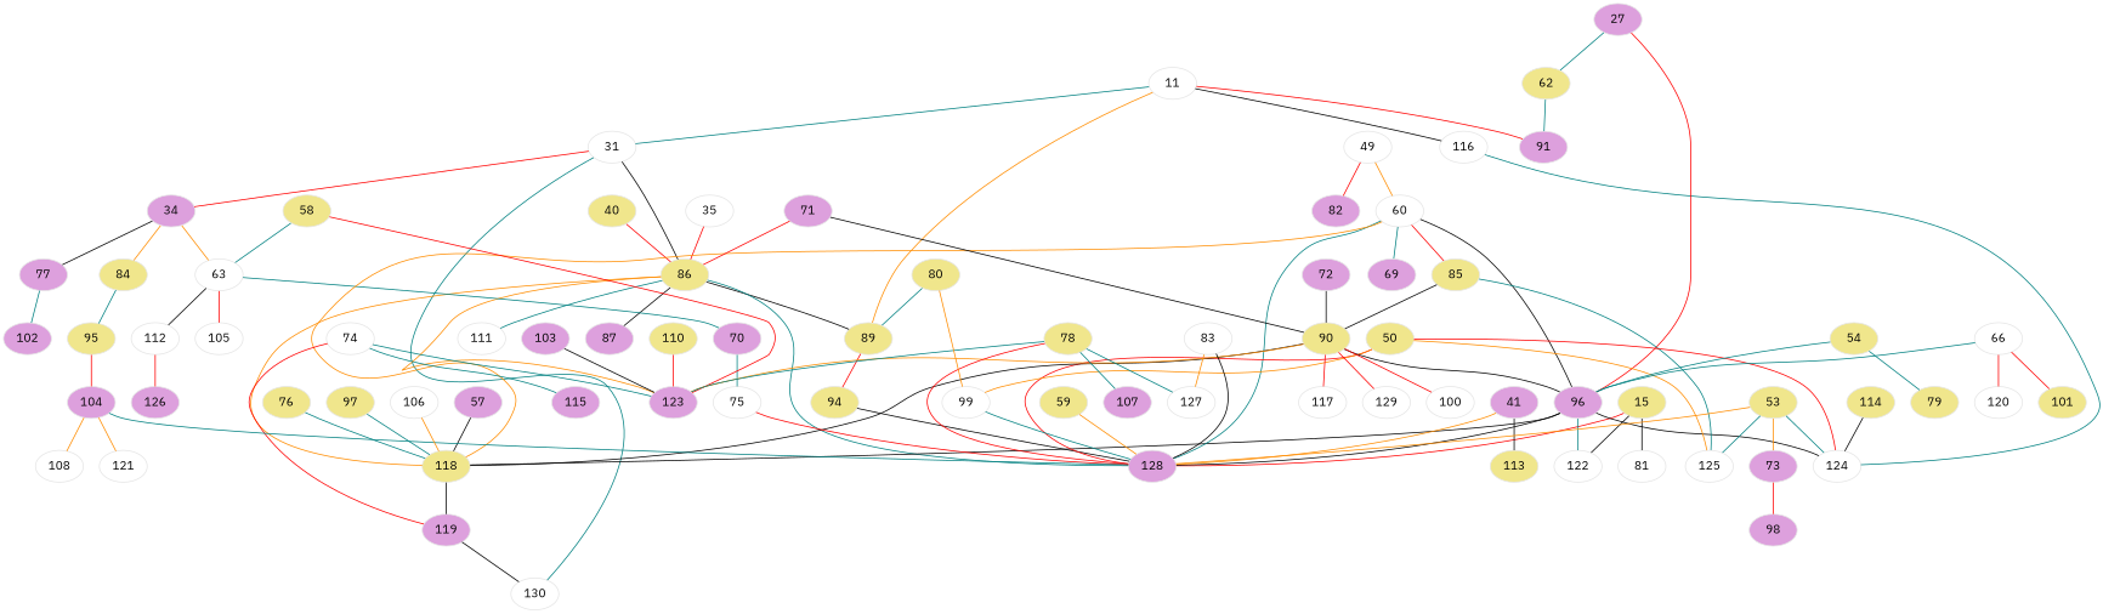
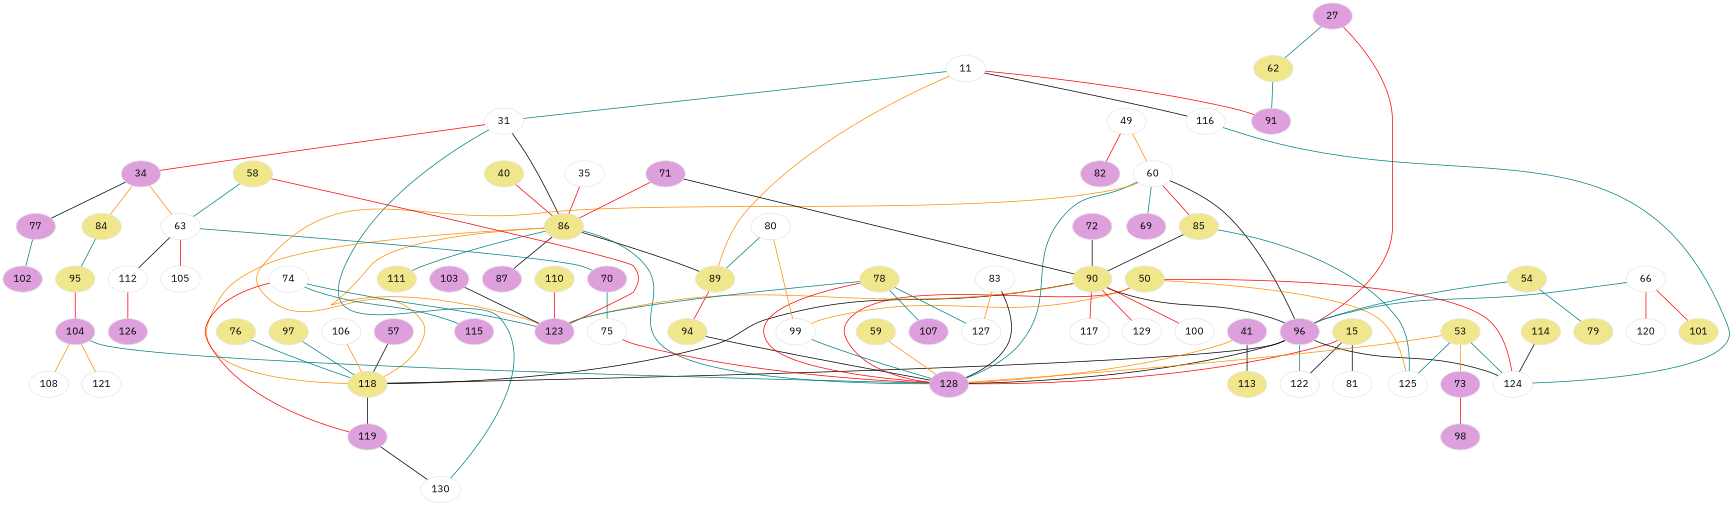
  graph {
    fontname="IBM Plex Sans"
    node [color=gray90 fillcolor=white fontname="IBM Plex Sans" style=filled]
    edge [color=teal fontname="IBM Plex Sans"]
    11
    31
    89 [fillcolor=khaki super="+8"]
    91 [fillcolor=plum]
    116
    34 [fillcolor=plum]
    86 [fillcolor=khaki super="+6+23"]
    130
    94 [fillcolor=khaki]
    124 [super="+14+19+109"]
    15 [fillcolor=khaki]
    81
    128 [fillcolor=plum super="+10+26+65+29+93"]
    122
    27 [fillcolor=plum]
    62 [fillcolor=khaki]
    96 [fillcolor=plum super="+13+20+38"]
    118 [fillcolor=khaki super="+52+88+39"]
    63
    77 [fillcolor=plum]
    84 [fillcolor=khaki]
    123 [fillcolor=plum super="+64"]
    87 [fillcolor=plum]
-   111
+   111 [fillcolor=khaki]
    70 [fillcolor=plum]
    105
    112
    102 [fillcolor=plum]
    95 [fillcolor=khaki]
    35
    40 [fillcolor=khaki]
    41 [fillcolor=plum]
    113 [fillcolor=khaki]
    60 [super="+4+32+45"]
    69 [fillcolor=plum]
    85 [fillcolor=khaki]
    49
    82 [fillcolor=plum]
    50 [fillcolor=khaki super="+24"]
    99 [super="+67"]
    125 [super="+46"]
    53 [fillcolor=khaki super="+12+43"]
    73 [fillcolor=plum]
    98 [fillcolor=plum]
    54 [fillcolor=khaki]
    79 [fillcolor=khaki]
    119 [fillcolor=plum super="+51"]
    57 [fillcolor=plum]
    58 [fillcolor=khaki]
    59 [fillcolor=khaki]
    74 [super="+47"]
    115 [fillcolor=plum]
    90 [fillcolor=khaki super="+17+48+61"]
    75
    126 [fillcolor=plum]
    66
    101 [fillcolor=khaki]
    120
    71 [fillcolor=plum]
    100
    117
    129
    72 [fillcolor=plum]
    76 [fillcolor=khaki]
    78 [fillcolor=khaki]
    107 [fillcolor=plum]
    127
-   80 [fillcolor=khaki]
+   80
    83
    104 [fillcolor=plum super="+42+68"]
    108
    121
    97 [fillcolor=khaki]
    103 [fillcolor=plum]
    106
    110 [fillcolor=khaki]
    114 [fillcolor=khaki]
    11 -- 31
    11 -- 89 [color=darkorange]
    11 -- 91 [color=red]
    11 -- 116 [color=black]
    31 -- 34 [color=red]
    31 -- 86 [color=black]
    31 -- 130
    89 -- 94 [color=red]
    116 -- 124
    34 -- 63 [color=darkorange]
    34 -- 77 [color=black]
    34 -- 84 [color=darkorange]
    86 -- 89 [color=black weight=2]
    86 -- 128 [weight=2]
    86 -- 118 [color=darkorange]
    86 -- 123 [color=darkorange]
    86 -- 87 [color=black]
    86 -- 111
    94 -- 128 [color=black]
    15 -- 81 [color=black]
    15 -- 128 [color=red]
    15 -- 122 [color=black]
    27 -- 62
    27 -- 96 [color=red]
    62 -- 91
    96 -- 124 [color=black weight=2]
    96 -- 128 [color=black weight=2]
    96 -- 122
    96 -- 118 [color=black]
    118 -- 119 [color=black]
    63 -- 70
    63 -- 105 [color=red]
    63 -- 112 [color=black]
    77 -- 102
    84 -- 95
    70 -- 75
    112 -- 126 [color=red]
    95 -- 104 [color=red]
    35 -- 86 [color=red]
    40 -- 86 [color=red]
    41 -- 128 [color=darkorange]
    41 -- 113 [color=black]
    60 -- 128
    60 -- 96 [color=black weight=2]
    60 -- 118 [color=darkorange]
    60 -- 69
    60 -- 85 [color=red]
    85 -- 125
    85 -- 90 [color=black]
    49 -- 60 [color=darkorange]
    49 -- 82 [color=red]
    50 -- 124 [color=red]
    50 -- 128 [color=red]
    50 -- 99 [color=darkorange weight=2]
    50 -- 125 [color=darkorange]
    99 -- 128
    53 -- 124
    53 -- 128 [color=darkorange weight=4]
    53 -- 125 [weight=2]
    53 -- 73 [color=darkorange]
    73 -- 98 [color=red]
    54 -- 96
    54 -- 79
    119 -- 130 [color=black]
    57 -- 118 [color=black]
    58 -- 63
    58 -- 123 [color=red]
    59 -- 128 [color=darkorange]
    74 -- 123
    74 -- 119 [color=red]
    74 -- 115
    90 -- 96 [color=black weight=2]
    90 -- 118 [color=black]
    90 -- 123 [color=darkorange]
    90 -- 100 [color=red]
    90 -- 117 [color=red]
    90 -- 129 [color=red]
    75 -- 128 [color=red]
    66 -- 96
    66 -- 101 [color=red]
    66 -- 120 [color=red]
    71 -- 86 [color=red]
    71 -- 90 [color=black]
    72 -- 90 [color=black]
    76 -- 118
    78 -- 128 [color=red]
    78 -- 123
    78 -- 107
    78 -- 127
    80 -- 89
    80 -- 99 [color=darkorange]
    83 -- 128 [color=black]
    83 -- 127 [color=darkorange]
    104 -- 128 [weight=2]
    104 -- 108 [color=darkorange]
    104 -- 121 [color=darkorange]
    97 -- 118
    103 -- 123 [color=black]
    106 -- 118 [color=darkorange]
    110 -- 123 [color=red]
    114 -- 124 [color=black]
  }
